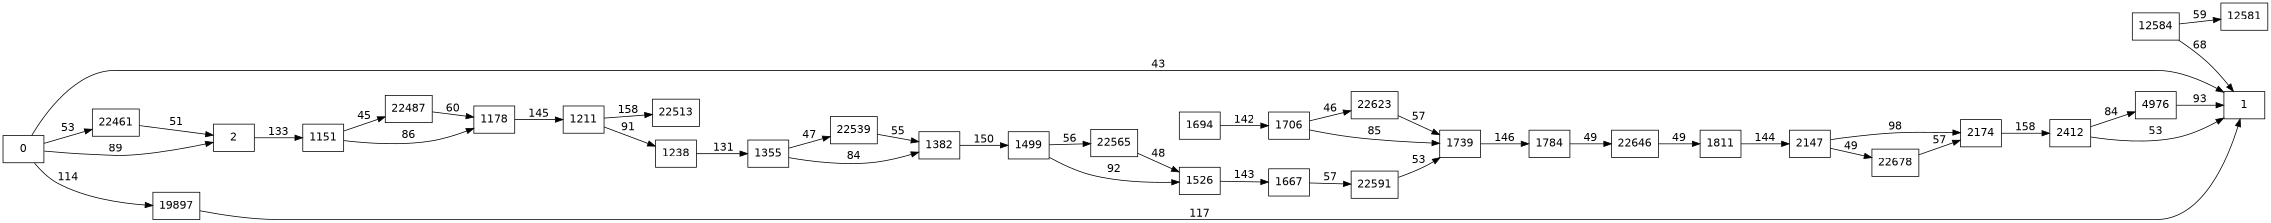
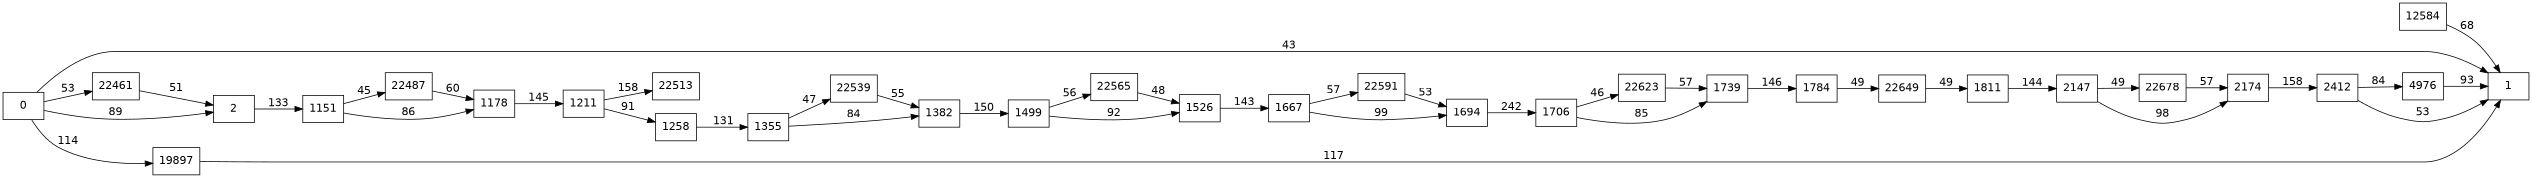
  digraph {
    fontname="DejaVu Sans"
    rankdir=LR
    node [fontname="DejaVu Sans" shape=rectangle]
    edge [fontname="DejaVu Sans"]
    2
    1151
    1178
    22487
    1211
-   1238
+   1238 [label=1258]
    22513
    1355
    1382
    22539
    1499
    1526
    22565
    1667
    1694
    22591
    1706
    1739
    22623
    1784
-   22649 [label=22646]
+   22649
    1811
    2147
    2174
    n25 [label=22678]
    2412
    1
    4976
    12584
-   12581
    19897
    22461
    0
    2 -> 1151 [label=133]
    1151 -> 1178 [label=86]
    1151 -> 22487 [label=45]
    1178 -> 1211 [label=145]
    22487 -> 1178 [label=60]
    1211 -> 1238 [label=91]
    1211 -> 22513 [label=158]
    1238 -> 1355 [label=131]
    1355 -> 1382 [label=84]
    1355 -> 22539 [label=47]
    1382 -> 1499 [label=150]
    22539 -> 1382 [label=55]
    1499 -> 1526 [label=92]
    1499 -> 22565 [label=56]
    1526 -> 1667 [label=143]
    22565 -> 1526 [label=48]
+   1667 -> 1694 [label=99]
    1667 -> 22591 [label=57]
-   1694 -> 1706 [label=142]
-   22591 -> 1739 [label=53]
+   1694 -> 1706 [label=242]
+   22591 -> 1694 [label=53]
    1706 -> 1739 [label=85]
    1706 -> 22623 [label=46]
    1739 -> 1784 [label=146]
    22623 -> 1739 [label=57]
    1784 -> 22649 [label=49]
    22649 -> 1811 [label=49]
    1811 -> 2147 [label=144]
    2147 -> 2174 [label=98]
    2147 -> n25 [label=49]
    2174 -> 2412 [label=158]
    n25 -> 2174 [label=57]
    2412 -> 1 [label=53]
    2412 -> 4976 [label=84]
    4976 -> 1 [label=93]
    12584 -> 1 [label=68]
-   12584 -> 12581 [label=59]
    19897 -> 1 [label=117]
    22461 -> 2 [label=51]
    0 -> 2 [label=89]
    0 -> 1 [label=43]
    0 -> 19897 [label=114]
    0 -> 22461 [label=53]
  }
